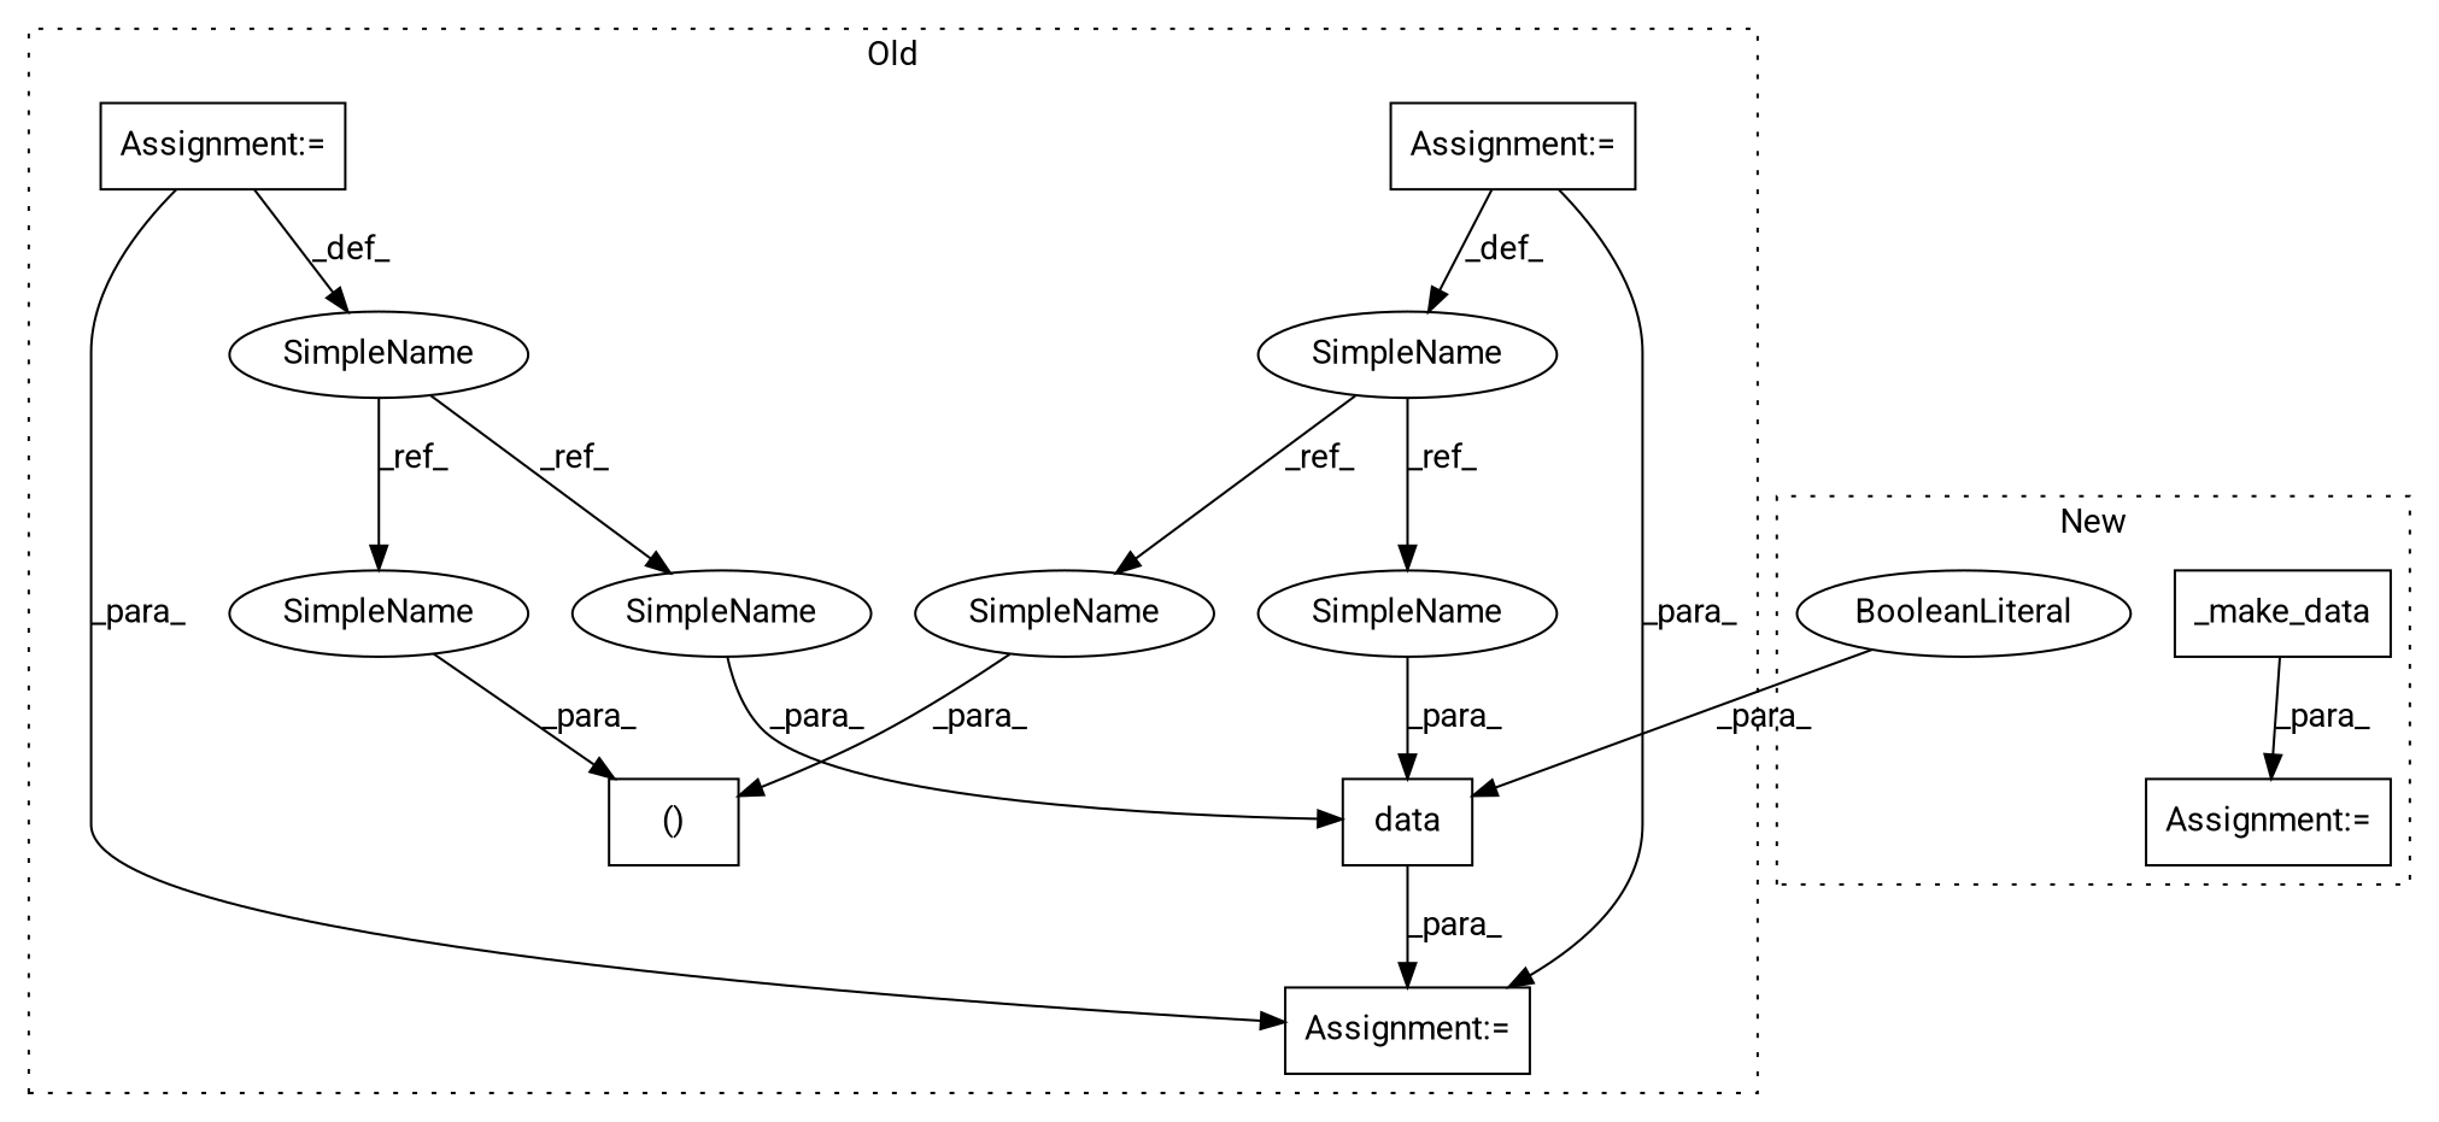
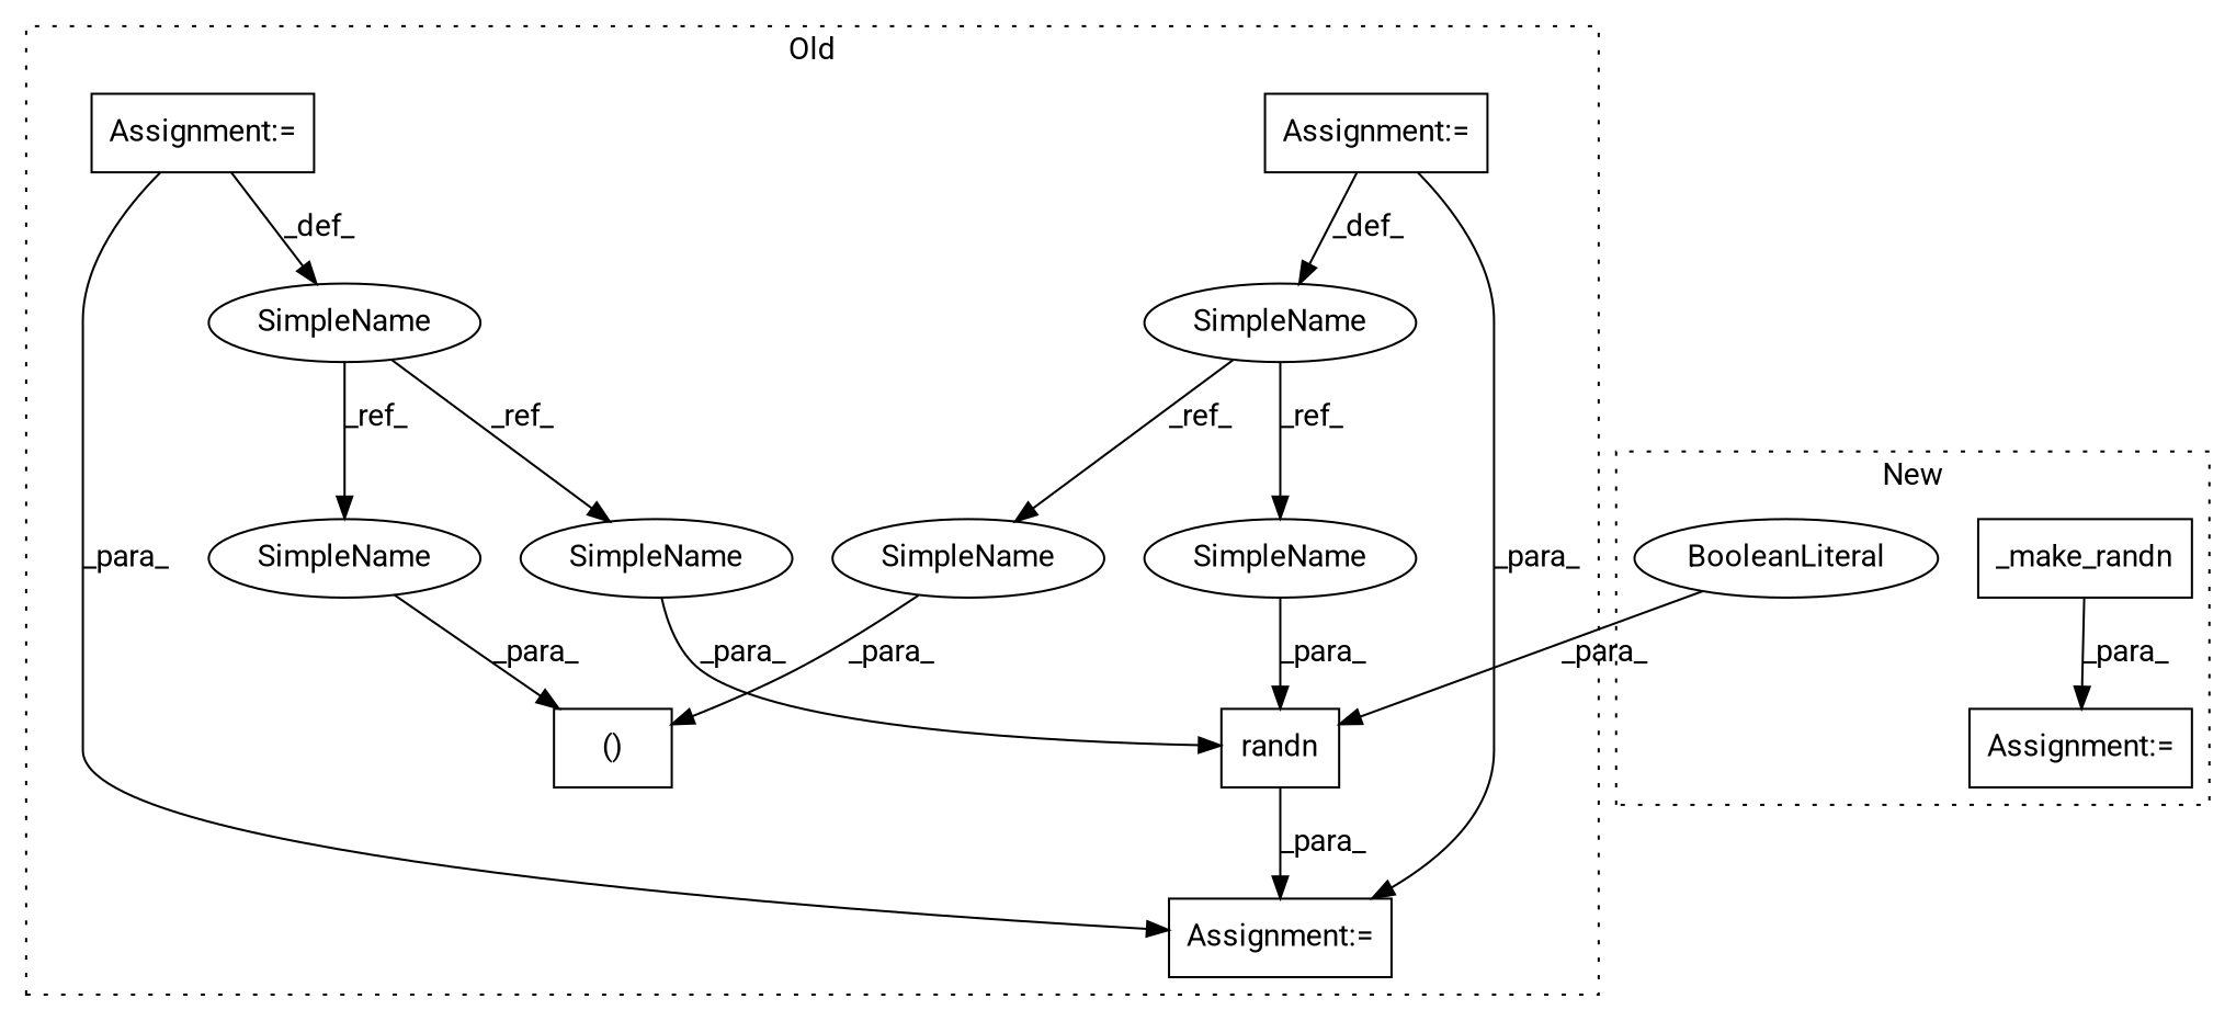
  digraph {
    fontname=Roboto
    node [a=42 fontname=Roboto l=1 s=2941 shape=box]
    edge [fontname=Roboto]
-   n1 [a=32 l="6,1" label=data s="3083,3092"]
+   n1 [a=32 l="6,1" label=randn s="3083,3092"]
    n2 [label=SimpleName shape=ellipse]
    n3 [a=106 l=15 label="()" s=3032]
    n4 [a=7 label="Assignment:="]
    n5 [label=SimpleName s=2826 shape=ellipse]
    n6 [a=7 label="Assignment:=" s=3078]
    n7 [a=7 label="Assignment:=" s=2826]
    n8 [label=SimpleName s=3089 shape=ellipse]
    n9 [label=SimpleName s=3032 shape=ellipse]
    n10 [label=SimpleName s=3046 shape=ellipse]
    n11 [label=SimpleName s=3091 shape=ellipse]
-   n12 [a=32 l="11,1" label=_make_data s="4041,4060"]
+   n12 [a=32 l="11,1" label=_make_randn s="4041,4060"]
    n13 [a=9 l=4 label=BooleanLiteral s=4056 shape=ellipse]
    n14 [a=7 l=2 label="Assignment:=" s=4039]
    subgraph cluster_1 {
      label=Old
      style=dotted
      n1
      n2
      n3
      n4
      n5
      n6
      n7
      n8
      n9
      n10
      n11
    }
    subgraph cluster_2 {
      label=New
      style=dotted
      n12
      n13
      n14
    }
    n1 -> n6 [label=_para_]
    n2 -> n8 [label=_ref_]
    n2 -> n9 [label=_ref_]
    n4 -> n2 [label=_def_]
    n4 -> n6 [label=_para_]
    n5 -> n10 [label=_ref_]
    n5 -> n11 [label=_ref_]
    n7 -> n5 [label=_def_]
    n7 -> n6 [label=_para_]
    n8 -> n1 [label=_para_]
    n9 -> n3 [label=_para_]
    n10 -> n3 [label=_para_]
    n11 -> n1 [label=_para_]
    n12 -> n14 [label=_para_]
    n13 -> n1 [label=_para_]
  }
